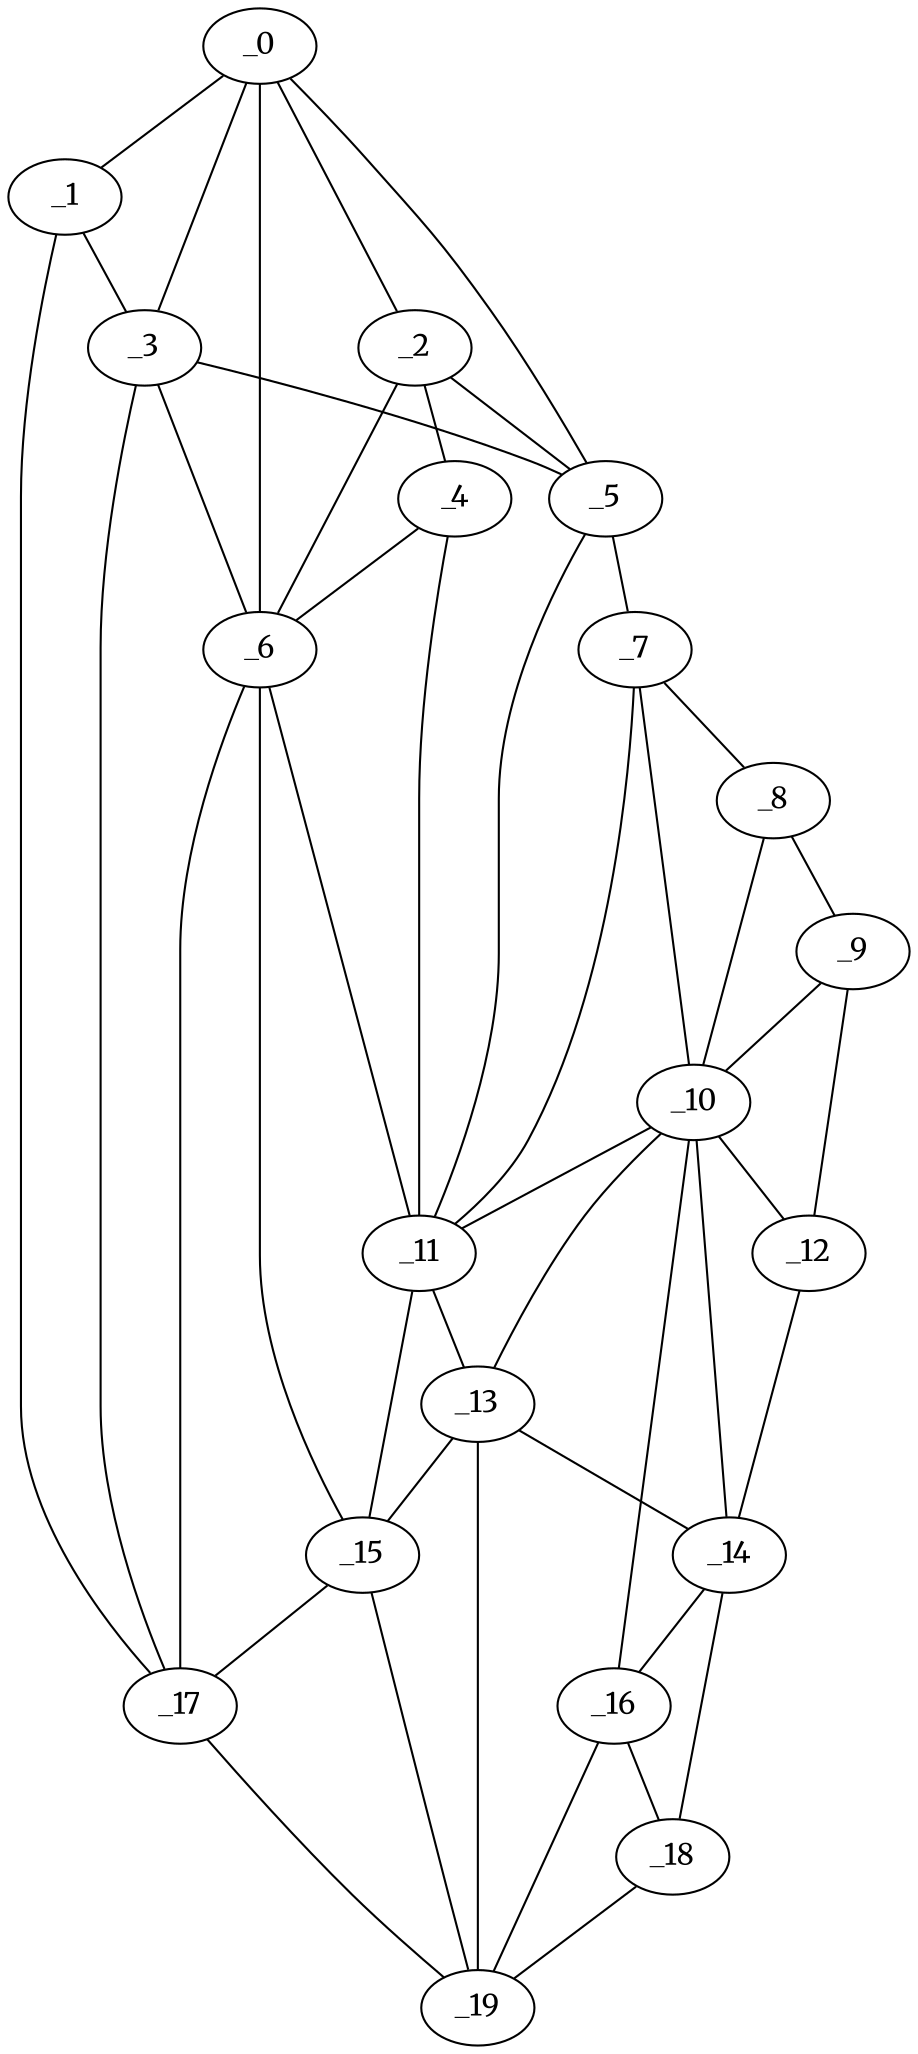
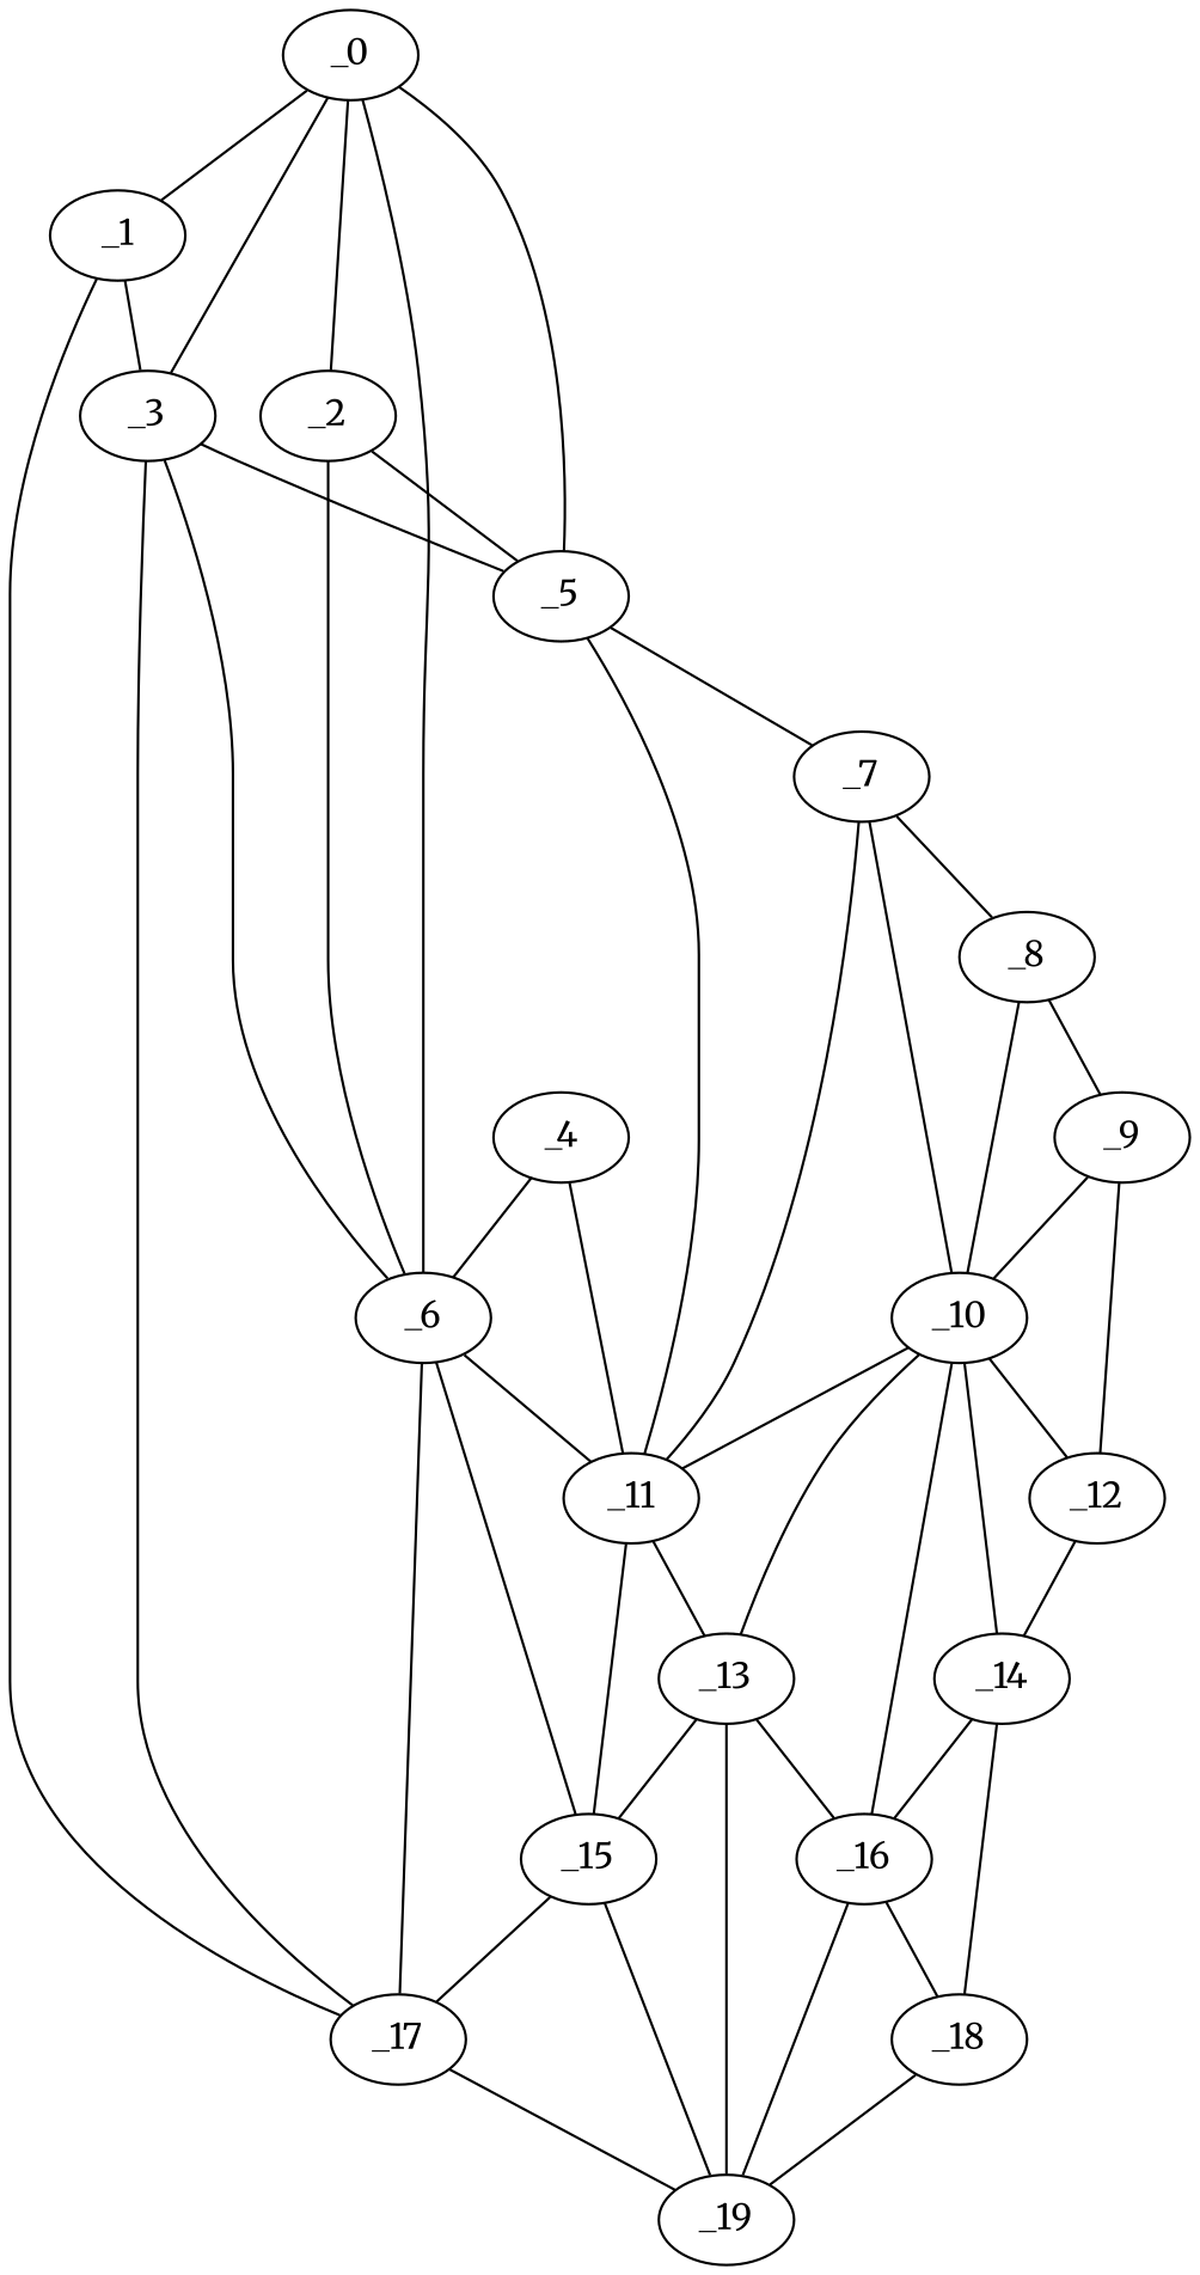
  graph {
    fontname=Merriweather
    node [fontname=Merriweather]
    edge [fontname=Merriweather valence=2]
    _0 [x=22 y=78]
    _1 [x=26 y=116]
    _2 [x=29 y=68]
    _3 [x=32 y=110]
    _5 [x=36 y=30]
    _6 [x=41 y=91]
    _17 [x=92 y=123]
    _4 [x=33 y=64]
    _11 [x=68 y=35]
    _7 [x=44 y=20]
    _15 [x=89 y=95]
    _19 [x=106 y=99]
    _13 [x=76 y=36]
    _8 [x=54 y=11]
    _10 [x=67 y=28]
    _16 [x=90 y=17]
    _9 [x=60 y=8]
    _12 [x=72 y=2]
    _14 [x=80 y=3]
    _18 [x=96 y=9]
    _0 -- _1 [valence=1]
    _0 -- _2
    _0 -- _3
    _0 -- _5 [valence=1]
    _0 -- _6 [valence=1]
    _1 -- _3
    _1 -- _17 [valence=1]
    _2 -- _5 [valence=1]
    _2 -- _6
-   _2 -- _4 [valence=1]
    _3 -- _5
    _3 -- _6
    _3 -- _17
    _5 -- _11 [valence=1]
    _5 -- _7 [valence=1]
    _6 -- _17
    _6 -- _11
    _6 -- _15
    _17 -- _19 [valence=1]
    _4 -- _6
    _4 -- _11 [valence=1]
    _11 -- _15 [valence=1]
    _11 -- _13 [valence=1]
    _7 -- _11
    _7 -- _8 [valence=1]
    _7 -- _10
    _15 -- _17
    _15 -- _19
    _13 -- _15
    _13 -- _19
-   _13 -- _14
+   _13 -- _16
    _8 -- _10
    _8 -- _9 [valence=1]
    _10 -- _11 [valence=1]
    _10 -- _13
    _10 -- _16 [valence=1]
    _10 -- _12
    _10 -- _14
    _16 -- _19
    _16 -- _18
    _9 -- _10
    _9 -- _12 [valence=1]
    _12 -- _14 [valence=1]
    _14 -- _16
    _14 -- _18 [valence=1]
    _18 -- _19 [valence=1]
  }
